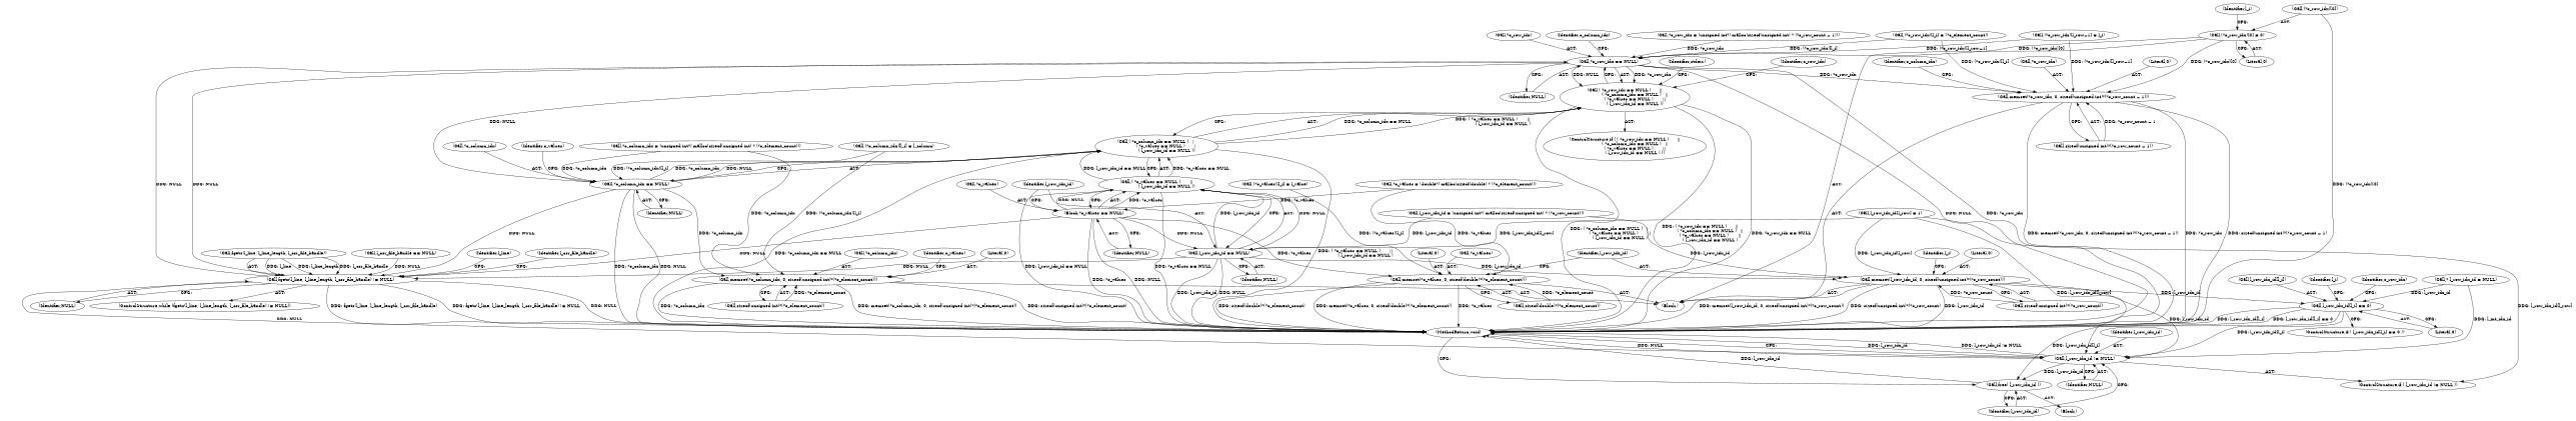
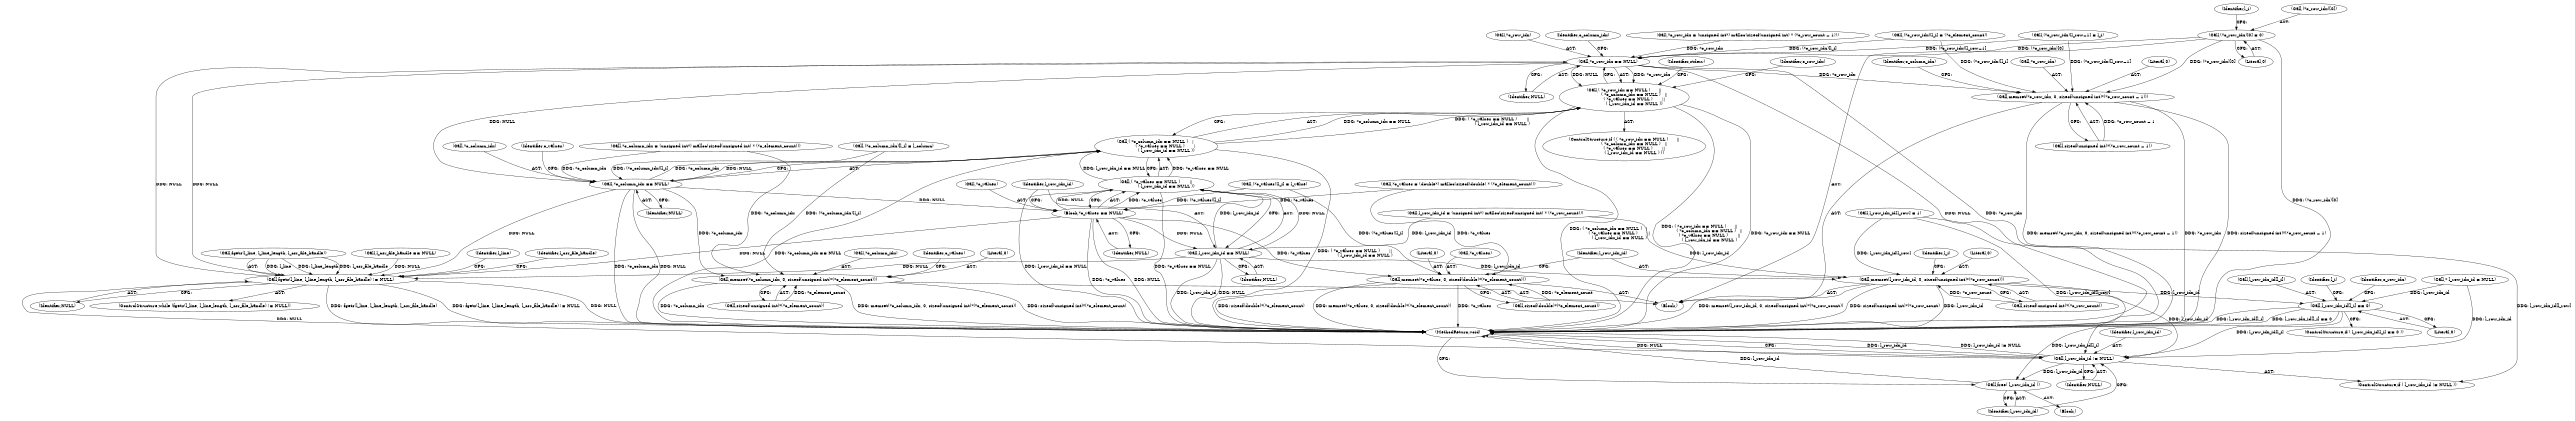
  digraph {
    n1 [label="(Call,(*o_row_idx)[0] = 0)"]
    n2 [label="(Call,*o_row_idx == NULL)"]
    n3 [label="(Call,memset(*o_row_idx, 0, sizeof(unsigned int)*(*o_row_count + 1)))"]
    n4 [label="(Literal,0)"]
    n5 [label="(MethodReturn,void)"]
    n6 [label="(Block,)"]
    n7 [label="(Call,fgets(l_line, l_line_length, l_csr_file_handle) != NULL)"]
    n8 [label="(Call,( *o_row_idx == NULL )      ||\n               ( *o_column_idx == NULL )   ||\n               ( *o_values == NULL )       ||\n               ( l_row_idx_id == NULL ))"]
    n9 [label="(Call,*o_column_idx == NULL)"]
    n10 [label="(Identifier,NULL)"]
    n11 [label="(Call,sizeof(unsigned int)*(*o_row_count + 1))"]
    n12 [label="(Call,l_row_idx_id != NULL)"]
    n13 [label="(Call,free( l_row_idx_id ))"]
    n14 [label="(ControlStructure,while (fgets(l_line, l_line_length, l_csr_file_handle) != NULL))"]
    n15 [label="(Identifier,NULL)"]
    n16 [label="(Call,( *o_column_idx == NULL )   ||\n               ( *o_values == NULL )       ||\n               ( l_row_idx_id == NULL ))"]
    n17 [label="(ControlStructure,if ( ( *o_row_idx == NULL )      ||\n               ( *o_column_idx == NULL )   ||\n               ( *o_values == NULL )       ||\n               ( l_row_idx_id == NULL ) ))"]
    n18 [label="(Block,*o_values == NULL)"]
    n19 [label="(Call,memset(*o_column_idx, 0, sizeof(unsigned int)*(*o_element_count)))"]
    n20 [label="(Identifier,NULL)"]
    n21 [label="(Identifier,NULL)"]
    n22 [label="(ControlStructure,if ( l_row_idx_id != NULL ))"]
    n23 [label="(Block,)"]
    n24 [label="(Identifier,l_row_idx_id)"]
    n25 [label="(Call,( *o_values == NULL )       ||\n               ( l_row_idx_id == NULL ))"]
    n26 [label="(Call,l_row_idx_id == NULL)"]
    n27 [label="(Call,memset(*o_values, 0, sizeof(double)*(*o_element_count)))"]
    n28 [label="(Identifier,NULL)"]
    n29 [label="(Call,sizeof(unsigned int)*(*o_element_count))"]
    n30 [label="(Call,memset(l_row_idx_id, 0, sizeof(unsigned int)*(*o_row_count)))"]
    n31 [label="(Identifier,NULL)"]
    n32 [label="(Call,sizeof(double)*(*o_element_count))"]
    n33 [label="(Call,l_row_idx_id[l_i] == 0)"]
    n34 [label="(Call,sizeof(unsigned int)*(*o_row_count))"]
    n35 [label="(ControlStructure,if ( l_row_idx_id[l_i] == 0 ))"]
    n36 [label="(Literal,0)"]
    n37 [label="(Identifier,l_i)"]
    n38 [label="(Identifier,l_i)"]
    n39 [label="(Identifier,o_values)"]
    n40 [label="(Call,(*o_column_idx)[l_i] = l_column)"]
    n41 [label="(Call,*o_values)"]
    n42 [label="(Call,(*o_values)[l_i] = l_value)"]
    n43 [label="(Call,l_row_idx_id[l_i])"]
    n44 [label="(Identifier,l_row_idx_id)"]
    n45 [label="(Literal,0)"]
    n46 [label="(Identifier,l_row_idx_id)"]
    n47 [label="(Literal,0)"]
    n48 [label="(Identifier,l_row_idx_id)"]
    n49 [label="(Call,*o_row_idx)"]
    n50 [label="(Literal,0)"]
    n51 [label="(Call,l_row_idx_id = (unsigned int*) malloc(sizeof(unsigned int) * (*o_row_count)))"]
    n52 [label="(Identifier,o_column_idx)"]
    n53 [label="(Call,*o_column_idx)"]
    n54 [label="(Call,*o_row_idx)"]
    n55 [label="(Identifier,o_column_idx)"]
    n56 [label="(Identifier,o_values)"]
    n57 [label="(Identifier,l_csr_file_handle)"]
    n58 [label="(Call,*o_values = (double*) malloc(sizeof(double) * (*o_element_count)))"]
    n59 [label="(Call,(*o_row_idx)[0])"]
    n60 [label="(Call,* l_row_idx_id = NULL)"]
    n61 [label="(Call,l_csr_file_handle == NULL)"]
    n62 [label="(Call,*o_row_idx = (unsigned int*) malloc(sizeof(unsigned int) * (*o_row_count + 1)))"]
    n63 [label="(Call,*o_column_idx)"]
    n64 [label="(Call,*o_column_idx = (unsigned int*) malloc(sizeof(unsigned int) * (*o_element_count)))"]
    n65 [label="(Identifier,stderr)"]
    n66 [label="(Call,*o_values)"]
    n67 [label="(Identifier,o_row_idx)"]
    n68 [label="(Identifier,l_i)"]
    n69 [label="(Call,(*o_row_idx)[l_i] = (*o_element_count))"]
    n70 [label="(Identifier,o_row_idx)"]
    n71 [label="(Call,(*o_row_idx)[l_row+1] = l_i)"]
    n72 [label="(Literal,0)"]
    n73 [label="(Identifier,l_line)"]
    n74 [label="(Call,fgets(l_line, l_line_length, l_csr_file_handle))"]
    n75 [label="(Call,l_row_idx_id[l_row] = 1)"]
    n1 -> n2 [label="DDG: (*o_row_idx)[0]"]
    n1 -> n3 [label="DDG: (*o_row_idx)[0]"]
    n1 -> n4 [label="CFG: "]
-   n59 -> n5 [label="DDG: (*o_row_idx)[0]"]
+   n1 -> n5 [label="DDG: (*o_row_idx)[0]"]
    n1 -> n6 [label="AST: "]
    n2 -> n3 [label="DDG: *o_row_idx"]
    n2 -> n5 [label="DDG: *o_row_idx"]
    n2 -> n5 [label="DDG: NULL"]
    n2 -> n7 [label="DDG: NULL"]
    n2 -> n8 [label="AST: "]
    n2 -> n8 [label="DDG: *o_row_idx"]
    n2 -> n8 [label="DDG: NULL"]
    n2 -> n9 [label="DDG: NULL"]
    n2 -> n10 [label="CFG: "]
    n3 -> n5 [label="DDG: *o_row_idx"]
    n3 -> n5 [label="DDG: memset(*o_row_idx, 0, sizeof(unsigned int)*(*o_row_count + 1))"]
    n3 -> n5 [label="DDG: sizeof(unsigned int)*(*o_row_count + 1)"]
    n3 -> n6 [label="AST: "]
    n3 -> n11 [label="CFG: "]
    n4 -> n1 [label="AST: "]
    n5 -> n12 [label="CFG: "]
    n5 -> n13 [label="CFG: "]
    n7 -> n2 [label="DDG: NULL"]
    n7 -> n5 [label="DDG: fgets(l_line, l_line_length, l_csr_file_handle) != NULL"]
    n7 -> n5 [label="DDG: NULL"]
    n7 -> n5 [label="DDG: fgets(l_line, l_line_length, l_csr_file_handle)"]
    n7 -> n12 [label="DDG: NULL"]
    n7 -> n14 [label="AST: "]
    n7 -> n15 [label="CFG: "]
    n8 -> n2 [label="CFG: "]
    n8 -> n5 [label="DDG: ( *o_column_idx == NULL )   ||\n               ( *o_values == NULL )       ||\n               ( l_row_idx_id == NULL )"]
    n8 -> n5 [label="DDG: *o_row_idx == NULL"]
    n8 -> n5 [label="DDG: ( *o_row_idx == NULL )      ||\n               ( *o_column_idx == NULL )   ||\n               ( *o_values == NULL )       ||\n               ( l_row_idx_id == NULL )"]
    n8 -> n16 [label="CFG: "]
    n8 -> n17 [label="AST: "]
    n9 -> n5 [label="DDG: *o_column_idx"]
    n9 -> n5 [label="DDG: NULL"]
    n9 -> n7 [label="DDG: NULL"]
    n9 -> n16 [label="AST: "]
    n9 -> n16 [label="DDG: *o_column_idx"]
    n9 -> n16 [label="DDG: NULL"]
+   n9 -> n18 [label="DDG: NULL"]
    n9 -> n19 [label="DDG: *o_column_idx"]
    n9 -> n20 [label="CFG: "]
    n10 -> n2 [label="AST: "]
    n11 -> n3 [label="AST: "]
    n11 -> n3 [label="DDG: *o_row_count + 1"]
    n12 -> n5 [label="DDG: l_row_idx_id"]
    n12 -> n5 [label="DDG: l_row_idx_id != NULL"]
    n12 -> n5 [label="DDG: NULL"]
    n12 -> n13 [label="DDG: l_row_idx_id"]
    n12 -> n21 [label="CFG: "]
    n12 -> n22 [label="AST: "]
    n13 -> n5 [label="DDG: l_row_idx_id"]
    n13 -> n23 [label="AST: "]
    n13 -> n24 [label="CFG: "]
    n15 -> n7 [label="AST: "]
    n16 -> n5 [label="DDG: *o_column_idx == NULL"]
    n16 -> n5 [label="DDG: ( *o_values == NULL )       ||\n               ( l_row_idx_id == NULL )"]
    n16 -> n8 [label="AST: "]
    n16 -> n8 [label="DDG: *o_column_idx == NULL"]
    n16 -> n8 [label="DDG: ( *o_values == NULL )       ||\n               ( l_row_idx_id == NULL )"]
    n16 -> n9 [label="CFG: "]
    n16 -> n25 [label="CFG: "]
    n18 -> n5 [label="DDG: *o_values"]
    n18 -> n5 [label="DDG: NULL"]
    n18 -> n7 [label="DDG: NULL"]
    n18 -> n25 [label="AST: "]
    n18 -> n25 [label="DDG: *o_values"]
    n18 -> n25 [label="DDG: NULL"]
    n18 -> n26 [label="DDG: NULL"]
    n18 -> n27 [label="DDG: *o_values"]
    n18 -> n28 [label="CFG: "]
    n19 -> n5 [label="DDG: memset(*o_column_idx, 0, sizeof(unsigned int)*(*o_element_count))"]
    n19 -> n5 [label="DDG: sizeof(unsigned int)*(*o_element_count)"]
    n19 -> n5 [label="DDG: *o_column_idx"]
    n19 -> n6 [label="AST: "]
    n19 -> n29 [label="CFG: "]
    n20 -> n9 [label="AST: "]
    n21 -> n12 [label="AST: "]
    n24 -> n12 [label="CFG: "]
    n24 -> n13 [label="AST: "]
    n25 -> n5 [label="DDG: *o_values == NULL"]
    n25 -> n5 [label="DDG: l_row_idx_id == NULL"]
    n25 -> n16 [label="AST: "]
    n25 -> n16 [label="DDG: *o_values == NULL"]
    n25 -> n16 [label="DDG: l_row_idx_id == NULL"]
    n25 -> n18 [label="CFG: "]
    n25 -> n26 [label="CFG: "]
    n26 -> n5 [label="DDG: l_row_idx_id"]
    n26 -> n5 [label="DDG: NULL"]
    n26 -> n7 [label="DDG: NULL"]
    n26 -> n25 [label="AST: "]
    n26 -> n25 [label="DDG: l_row_idx_id"]
    n26 -> n25 [label="DDG: NULL"]
    n26 -> n30 [label="DDG: l_row_idx_id"]
    n26 -> n31 [label="CFG: "]
    n27 -> n5 [label="DDG: sizeof(double)*(*o_element_count)"]
    n27 -> n5 [label="DDG: memset(*o_values, 0, sizeof(double)*(*o_element_count))"]
    n27 -> n5 [label="DDG: *o_values"]
    n27 -> n6 [label="AST: "]
    n27 -> n32 [label="CFG: "]
    n28 -> n18 [label="AST: "]
    n29 -> n19 [label="AST: "]
    n29 -> n19 [label="DDG: *o_element_count"]
    n30 -> n5 [label="DDG: l_row_idx_id"]
    n30 -> n5 [label="DDG: memset(l_row_idx_id, 0, sizeof(unsigned int)*(*o_row_count))"]
    n30 -> n5 [label="DDG: sizeof(unsigned int)*(*o_row_count)"]
    n30 -> n6 [label="AST: "]
    n30 -> n12 [label="DDG: l_row_idx_id"]
    n30 -> n33 [label="DDG: l_row_idx_id"]
    n30 -> n34 [label="CFG: "]
    n31 -> n26 [label="AST: "]
    n32 -> n27 [label="AST: "]
    n32 -> n27 [label="DDG: *o_element_count"]
    n33 -> n5 [label="DDG: l_row_idx_id[l_i] == 0"]
    n33 -> n5 [label="DDG: l_row_idx_id[l_i]"]
    n33 -> n12 [label="DDG: l_row_idx_id[l_i]"]
    n33 -> n13 [label="DDG: l_row_idx_id[l_i]"]
    n33 -> n35 [label="CFG: "]
    n33 -> n36 [label="CFG: "]
    n34 -> n30 [label="AST: "]
    n34 -> n30 [label="DDG: *o_row_count"]
    n36 -> n33 [label="AST: "]
    n37 -> n33 [label="CFG: "]
    n38 -> n30 [label="CFG: "]
    n39 -> n19 [label="CFG: "]
    n40 -> n9 [label="DDG: (*o_column_idx)[l_i]"]
    n40 -> n19 [label="DDG: (*o_column_idx)[l_i]"]
    n41 -> n18 [label="AST: "]
+   n42 -> n18 [label="DDG: (*o_values)[l_i]"]
    n42 -> n27 [label="DDG: (*o_values)[l_i]"]
    n43 -> n33 [label="AST: "]
    n44 -> n12 [label="AST: "]
    n45 -> n27 [label="AST: "]
    n46 -> n27 [label="CFG: "]
    n46 -> n30 [label="AST: "]
    n47 -> n19 [label="AST: "]
    n48 -> n18 [label="CFG: "]
    n48 -> n26 [label="AST: "]
    n49 -> n2 [label="AST: "]
    n50 -> n3 [label="AST: "]
    n51 -> n26 [label="DDG: l_row_idx_id"]
    n51 -> n30 [label="DDG: l_row_idx_id"]
    n52 -> n3 [label="CFG: "]
    n53 -> n19 [label="AST: "]
    n54 -> n3 [label="AST: "]
    n55 -> n2 [label="CFG: "]
    n56 -> n9 [label="CFG: "]
    n57 -> n7 [label="CFG: "]
    n58 -> n18 [label="DDG: *o_values"]
    n58 -> n27 [label="DDG: *o_values"]
    n59 -> n1 [label="AST: "]
-   n60 -> n12 [label="DDG: l_int_idx_id"]
+   n60 -> n12 [label="DDG: l_row_idx_id"]
    n60 -> n33 [label="DDG: l_row_idx_id"]
    n61 -> n7 [label="DDG: NULL"]
    n62 -> n2 [label="DDG: *o_row_idx"]
    n63 -> n9 [label="AST: "]
    n64 -> n9 [label="DDG: *o_column_idx"]
    n64 -> n19 [label="DDG: *o_column_idx"]
    n65 -> n8 [label="CFG: "]
    n66 -> n27 [label="AST: "]
    n67 -> n8 [label="CFG: "]
    n68 -> n1 [label="CFG: "]
    n69 -> n2 [label="DDG: (*o_row_idx)[l_i]"]
    n69 -> n3 [label="DDG: (*o_row_idx)[l_i]"]
    n70 -> n33 [label="CFG: "]
    n71 -> n2 [label="DDG: (*o_row_idx)[l_row+1]"]
    n71 -> n3 [label="DDG: (*o_row_idx)[l_row+1]"]
    n72 -> n30 [label="AST: "]
    n73 -> n7 [label="CFG: "]
    n74 -> n7 [label="AST: "]
    n74 -> n7 [label="DDG: l_line"]
    n74 -> n7 [label="DDG: l_line_length"]
    n74 -> n7 [label="DDG: l_csr_file_handle"]
    n75 -> n12 [label="DDG: l_row_idx_id[l_row]"]
    n75 -> n22 [label="DDG: l_row_idx_id[l_row]"]
-   n75 -> n26 [label="DDG: l_row_idx_id[l_row]"]
    n75 -> n30 [label="DDG: l_row_idx_id[l_row]"]
  }
